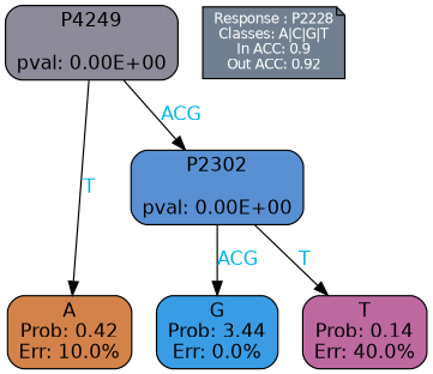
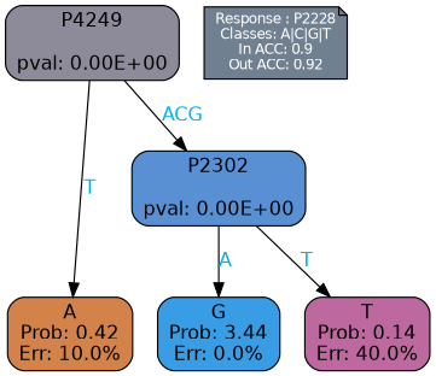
  digraph {
    ranksep=equally
    splines=polylines
    node [color=black fontname=helvetica shape=box style="filled, rounded"]
    edge [fontcolor=deepskyblue2 fontname=helvetica]
    n1 [fillcolor="#399de5" label="G\nProb: 3.44\nErr: 0.0%"]
    n2 [fillcolor="#bd69a0" label="T\nProb: 0.14\nErr: 40.0%"]
    n3 [fillcolor="#d3834a" label="A\nProb: 0.42\nErr: 10.0%"]
    n4 [align=left fillcolor=slategray fontcolor=white fontsize=10 label="Response : P2228\nClasses: A|C|G|T\nIn ACC: 0.9\nOut ACC: 0.92\n" shape=note style=filled]
    n5 [fillcolor="#8d8b99" label="P4249\n\npval: 0.00E+00"]
    n6 [fillcolor="#5990d4" label="P2302\n\npval: 0.00E+00"]
    subgraph sub_1 {
      rank=same
      n1
      n2
      n3
    }
    subgraph sub_2 {
      rank=same
      n4
      n5
    }
    n5 -> n3 [label=T]
    n5 -> n6 [label=ACG]
-   n6 -> n1 [label=ACG]
+   n6 -> n1 [label=A]
    n6 -> n2 [label=T]
  }
